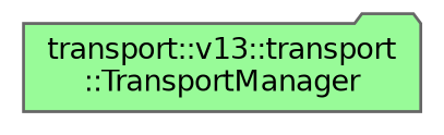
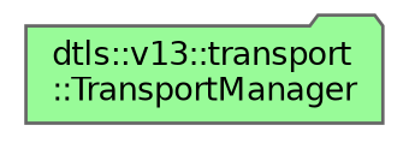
  digraph {
    rankdir=TB
-   n1 [color=grey40 fillcolor=palegreen fontname=Helvetica fontsize=10 height=0.2 label="transport::v13::transport\l::TransportManager" shape=folder style=filled width=0.4]
+   n1 [color=grey40 fillcolor=palegreen fontname=Helvetica fontsize=10 height=0.2 label="dtls::v13::transport\l::TransportManager" shape=folder style=filled width=0.4]
  }
